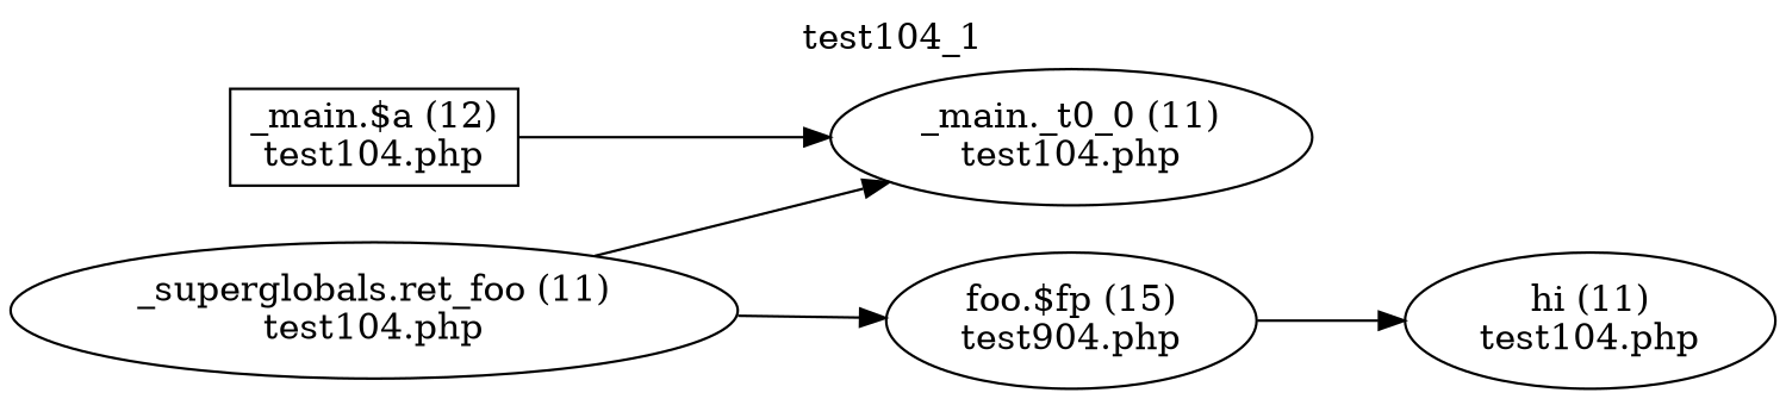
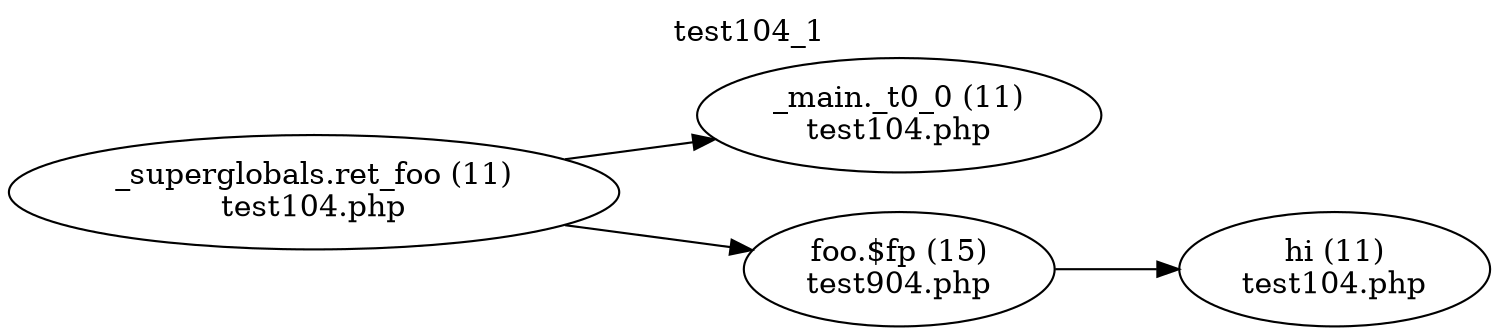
  digraph {
    label=test104_1
    labelloc=t
    rankdir=LR
    node [shape=ellipse]
-   n1 [label="_main.$a (12)\ntest104.php" shape=box]
    n2 [label="_main._t0_0 (11)\ntest104.php"]
    n3 [label="_superglobals.ret_foo (11)\ntest104.php"]
    n4 [label="foo.$fp (15)\ntest904.php"]
    n5 [label="hi (11)\ntest104.php"]
-   n1 -> n2
    n3 -> n2
    n3 -> n4
    n4 -> n5
  }
